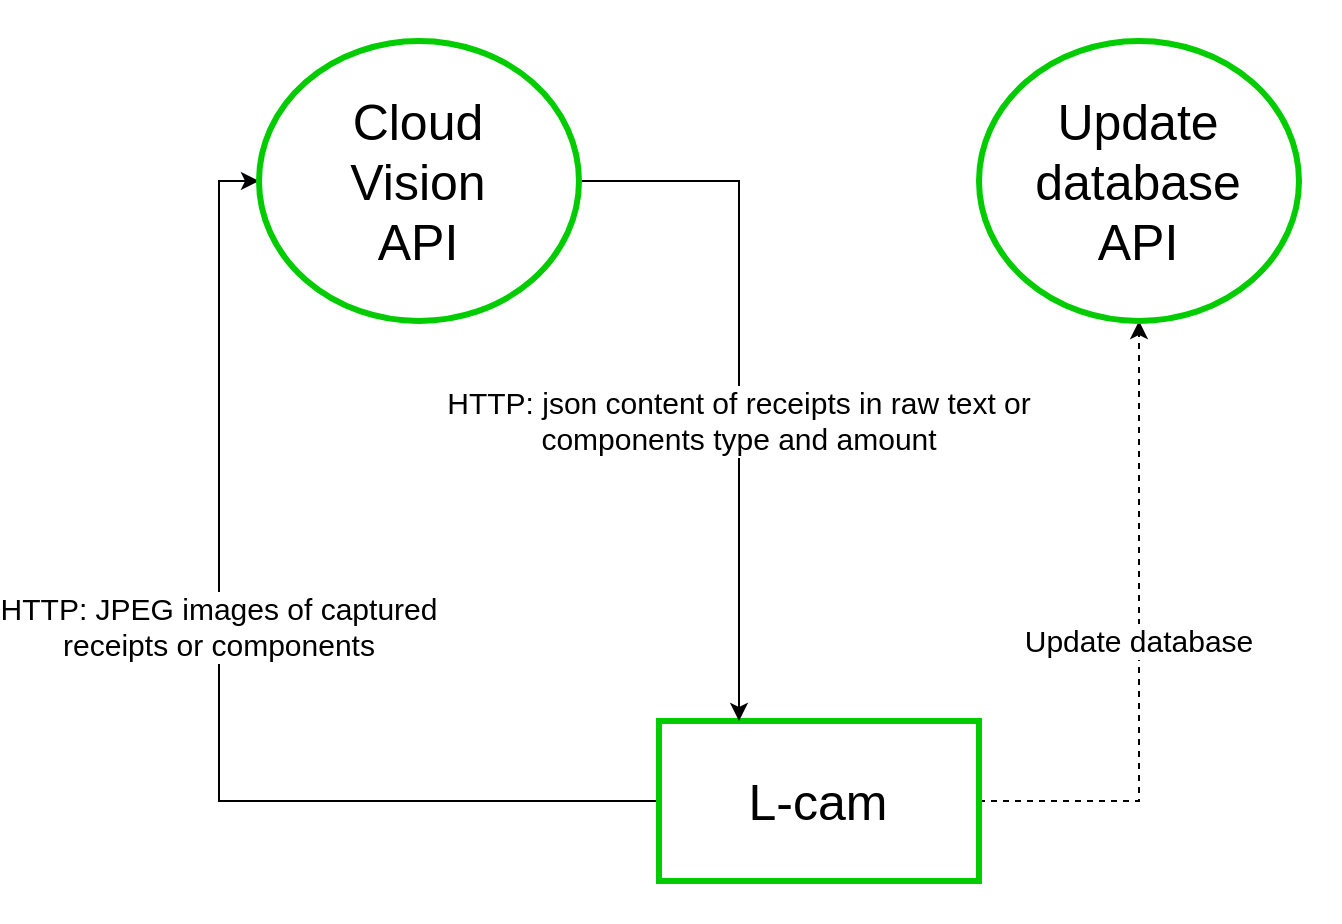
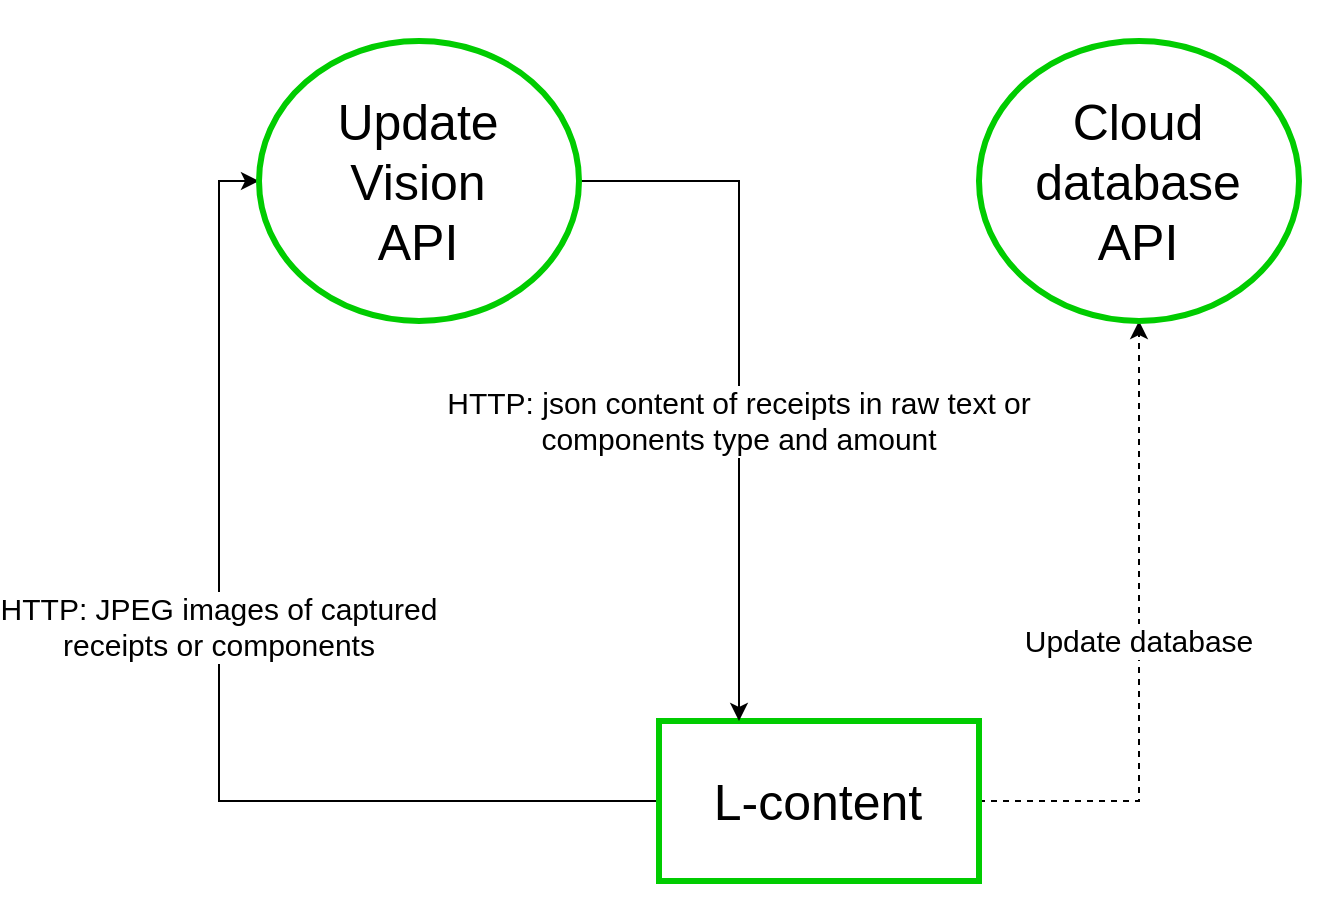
  <mxCell id="0" />
  <mxCell id="1" parent="0" />
  <mxCell id="2" value="HTTP: JPEG images of captured &lt;br&gt;receipts or components" style="edgeStyle=orthogonalEdgeStyle;rounded=0;orthogonalLoop=1;jettySize=auto;html=1;exitX=0;exitY=0.5;exitDx=0;exitDy=0;fontSize=15;entryX=0;entryY=0.5;entryDx=0;entryDy=0;" edge="1" parent="1" source="4" target="6"><mxGeometry x="0.118" relative="1" as="geometry"><mxPoint as="offset" /></mxGeometry></mxCell>
  <mxCell id="3" value="Update database" style="edgeStyle=orthogonalEdgeStyle;rounded=0;orthogonalLoop=1;jettySize=auto;html=1;exitX=1;exitY=0.5;exitDx=0;exitDy=0;entryX=0.5;entryY=1;entryDx=0;entryDy=0;fontSize=15;dashed=1;" edge="1" parent="1" source="4" target="7"><mxGeometry relative="1" as="geometry" /></mxCell>
- <mxCell id="4" value="L-cam" style="rounded=0;whiteSpace=wrap;html=1;strokeColor=#00CC00;strokeWidth=3;fontSize=25;" vertex="1" parent="1"><mxGeometry x="220" y="360" width="160" height="80" as="geometry" /></mxCell>
+ <mxCell id="4" value="L-content" style="rounded=0;whiteSpace=wrap;html=1;strokeColor=#00CC00;strokeWidth=3;fontSize=25;" vertex="1" parent="1"><mxGeometry x="220" y="360" width="160" height="80" as="geometry" /></mxCell>
  <mxCell id="5" value="HTTP: json content of receipts in raw text or&lt;br&gt;components type and amount" style="edgeStyle=orthogonalEdgeStyle;rounded=0;orthogonalLoop=1;jettySize=auto;html=1;exitX=1;exitY=0.5;exitDx=0;exitDy=0;entryX=0.25;entryY=0;entryDx=0;entryDy=0;fontSize=15;" edge="1" parent="1" source="6" target="4"><mxGeometry x="0.143" relative="1" as="geometry"><mxPoint as="offset" /></mxGeometry></mxCell>
- <mxCell id="6" value="Cloud&lt;br&gt;Vision&lt;br&gt;API" style="ellipse;whiteSpace=wrap;html=1;rounded=0;strokeColor=#00CC00;strokeWidth=3;fontSize=25;" vertex="1" parent="1"><mxGeometry x="20" y="20" width="160" height="140" as="geometry" /></mxCell>
- <mxCell id="7" value="Update database&lt;br&gt;API" style="ellipse;whiteSpace=wrap;html=1;rounded=0;strokeColor=#00CC00;strokeWidth=3;fontSize=25;" vertex="1" parent="1"><mxGeometry x="380" y="20" width="160" height="140" as="geometry" /></mxCell>
+ <mxCell id="6" value="Update&lt;br&gt;Vision&lt;br&gt;API" style="ellipse;whiteSpace=wrap;html=1;rounded=0;strokeColor=#00CC00;strokeWidth=3;fontSize=25;" vertex="1" parent="1"><mxGeometry x="20" y="20" width="160" height="140" as="geometry" /></mxCell>
+ <mxCell id="7" value="Cloud database&lt;br&gt;API" style="ellipse;whiteSpace=wrap;html=1;rounded=0;strokeColor=#00CC00;strokeWidth=3;fontSize=25;" vertex="1" parent="1"><mxGeometry x="380" y="20" width="160" height="140" as="geometry" /></mxCell>
